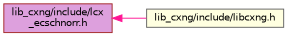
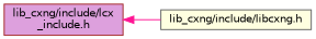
  digraph {
    rankdir=LR
    node [fontname=Helvetica fontsize=10 shape=box style=filled]
-   n1 [color=brown fillcolor=plum fontcolor=black height=0.2 label="lib_cxng/include/lcx\l_ecschnorr.h" width=0.4]
+   n1 [color=brown fillcolor=plum fontcolor=black height=0.2 label="lib_cxng/include/lcx\l_include.h" width=0.4]
    n2 [color=gray40 fillcolor=lightyellow height=0.2 label="lib_cxng/include/libcxng.h" width=0.4]
    n1 -> n2 [color=deeppink dir=back fontname=Helvetica fontsize=10 labelfontname=Helvetica labelfontsize=10 style=solid]
  }
